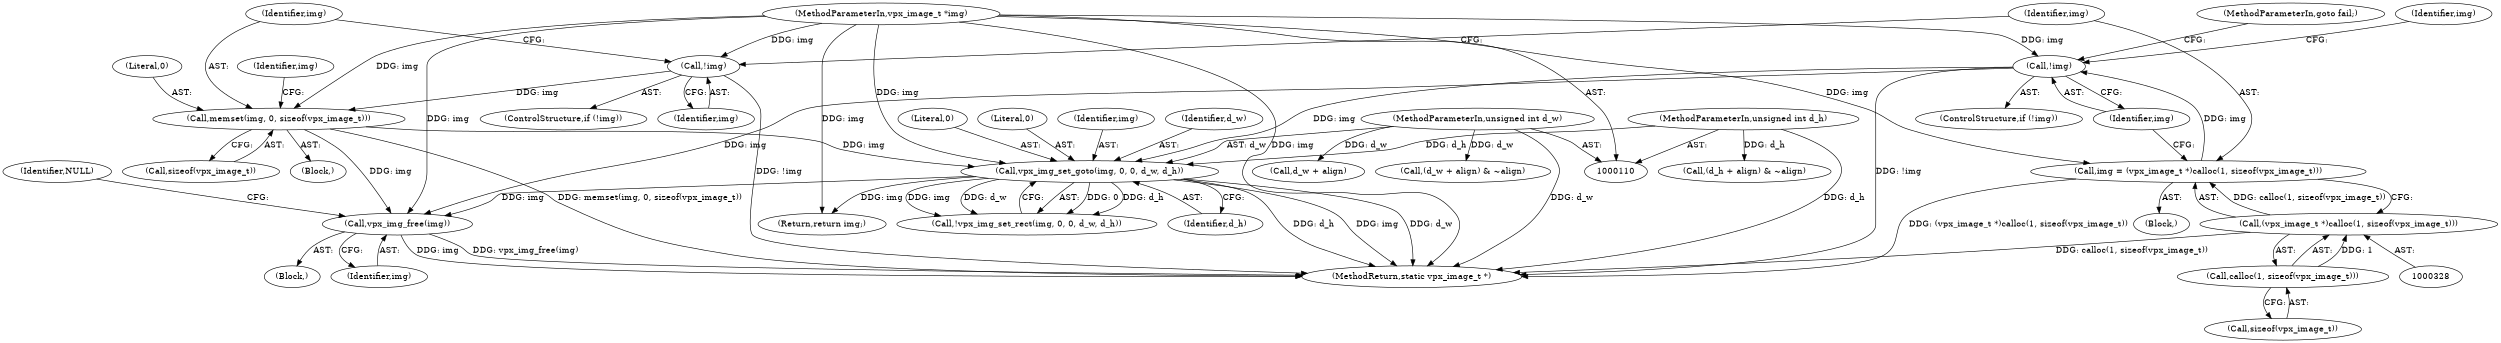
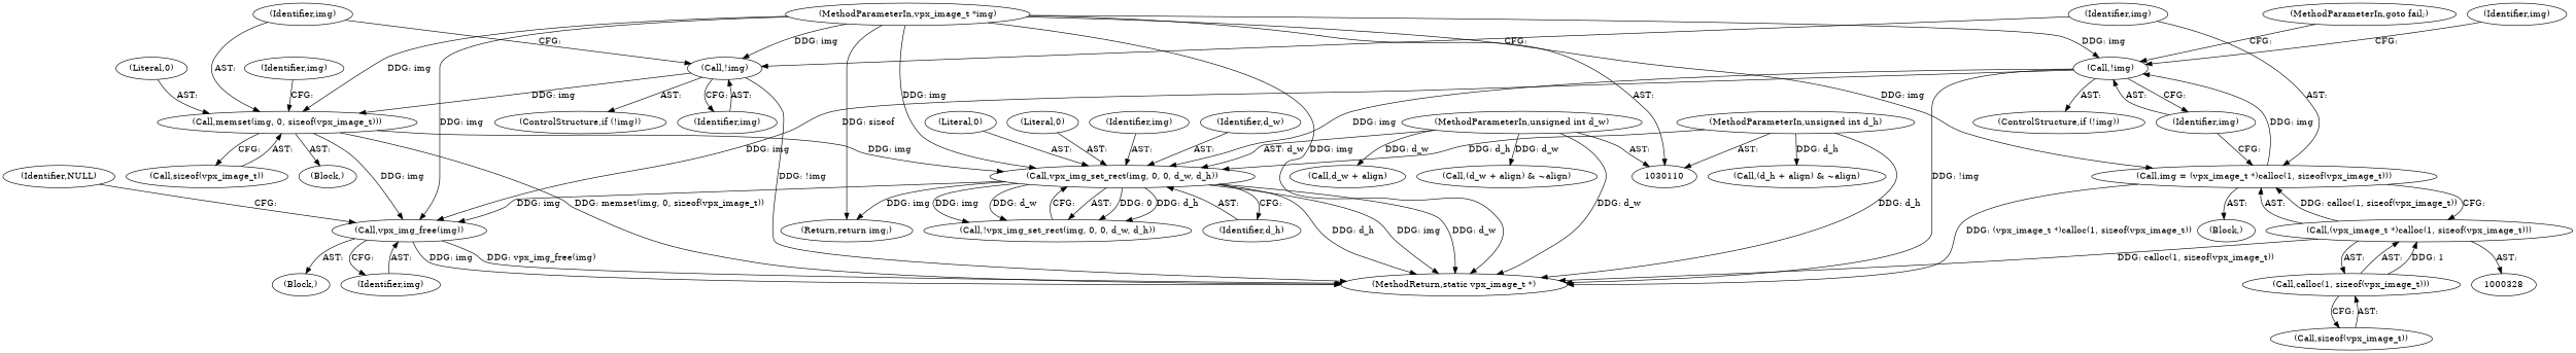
  digraph {
    n1 [label="(Call,vpx_img_free(img))"]
    n2 [label="(Block,)"]
    n3 [label="(MethodReturn,static vpx_image_t *)"]
    n4 [label="(Identifier,img)"]
-   n5 [label="(Call,vpx_img_set_goto(img, 0, 0, d_w, d_h))"]
+   n5 [label="(Call,vpx_img_set_rect(img, 0, 0, d_w, d_h))"]
    n6 [label="(Return,return img;)"]
    n7 [label="(Call,!vpx_img_set_rect(img, 0, 0, d_w, d_h))"]
    n8 [label="(Identifier,d_h)"]
    n9 [label="(Call,memset(img, 0, sizeof(vpx_image_t)))"]
    n10 [label="(Call,sizeof(vpx_image_t))"]
    n11 [label="(Block,)"]
    n12 [label="(Call,!img)"]
    n13 [label="(ControlStructure,if (!img))"]
    n14 [label="(Identifier,img)"]
    n15 [label="(MethodParameterIn,vpx_image_t *img)"]
    n16 [label="(Call,!img)"]
    n17 [label="(Call,img = (vpx_image_t *)calloc(1, sizeof(vpx_image_t)))"]
-   1000110
+   1000110 [label=1030110]
    n19 [label="(Identifier,img)"]
    n20 [label="(ControlStructure,if (!img))"]
    n21 [label="(Call,(vpx_image_t *)calloc(1, sizeof(vpx_image_t)))"]
    n22 [label="(Block,)"]
    n23 [label="(Call,calloc(1, sizeof(vpx_image_t)))"]
    n24 [label="(Call,sizeof(vpx_image_t))"]
    n25 [label="(MethodParameterIn,unsigned int d_w)"]
    n26 [label="(Call,(d_w + align) & ~align)"]
    n27 [label="(Call,d_w + align)"]
    n28 [label="(MethodParameterIn,unsigned int d_h)"]
    n29 [label="(Call,(d_h + align) & ~align)"]
    n30 [label="(Identifier,d_w)"]
    n31 [label="(Literal,0)"]
    n32 [label="(Literal,0)"]
    n33 [label="(Literal,0)"]
    n34 [label="(Identifier,NULL)"]
    n35 [label="(Identifier,img)"]
    n36 [label="(MethodParameterIn,goto fail;)"]
    n37 [label="(Identifier,img)"]
    n38 [label="(Identifier,img)"]
    n39 [label="(Identifier,img)"]
    n40 [label="(Identifier,img)"]
    1000328
    n1 -> n2 [label="AST: "]
    n1 -> n3 [label="DDG: img"]
    n1 -> n3 [label="DDG: vpx_img_free(img)"]
    n1 -> n4 [label="CFG: "]
    n4 -> n1 [label="AST: "]
    n5 -> n1 [label="DDG: img"]
    n5 -> n3 [label="DDG: d_h"]
    n5 -> n3 [label="DDG: img"]
    n5 -> n3 [label="DDG: d_w"]
    n5 -> n6 [label="DDG: img"]
    n5 -> n7 [label="AST: "]
    n5 -> n7 [label="DDG: 0"]
    n5 -> n7 [label="DDG: d_h"]
    n5 -> n7 [label="DDG: img"]
    n5 -> n7 [label="DDG: d_w"]
    n5 -> n8 [label="CFG: "]
    n7 -> n5 [label="CFG: "]
    n8 -> n5 [label="AST: "]
    n9 -> n1 [label="DDG: img"]
    n9 -> n3 [label="DDG: memset(img, 0, sizeof(vpx_image_t))"]
    n9 -> n5 [label="DDG: img"]
    n9 -> n10 [label="CFG: "]
    n9 -> n11 [label="AST: "]
    n10 -> n9 [label="AST: "]
    n12 -> n3 [label="DDG: !img"]
    n12 -> n9 [label="DDG: img"]
    n12 -> n13 [label="AST: "]
    n12 -> n14 [label="CFG: "]
    n14 -> n12 [label="AST: "]
    n15 -> n1 [label="DDG: img"]
    n15 -> n3 [label="DDG: img"]
    n15 -> n5 [label="DDG: img"]
-   n15 -> n6 [label="DDG: img"]
+   n15 -> n6 [label="DDG: sizeof"]
    n15 -> n9 [label="DDG: img"]
    n15 -> n12 [label="DDG: img"]
    n15 -> n16 [label="DDG: img"]
    n15 -> n17 [label="DDG: img"]
    n15 -> 1000110 [label="AST: "]
    n16 -> n1 [label="DDG: img"]
    n16 -> n3 [label="DDG: !img"]
    n16 -> n5 [label="DDG: img"]
    n16 -> n19 [label="CFG: "]
    n16 -> n20 [label="AST: "]
    n17 -> n3 [label="DDG: (vpx_image_t *)calloc(1, sizeof(vpx_image_t))"]
    n17 -> n16 [label="DDG: img"]
    n17 -> n21 [label="CFG: "]
    n17 -> n22 [label="AST: "]
    n19 -> n16 [label="AST: "]
    n19 -> n17 [label="CFG: "]
    n21 -> n3 [label="DDG: calloc(1, sizeof(vpx_image_t))"]
    n21 -> n17 [label="AST: "]
    n21 -> n17 [label="DDG: calloc(1, sizeof(vpx_image_t))"]
    n21 -> n23 [label="AST: "]
    n23 -> n21 [label="AST: "]
    n23 -> n21 [label="DDG: 1"]
    n23 -> n24 [label="CFG: "]
    n24 -> n23 [label="AST: "]
    n25 -> n3 [label="DDG: d_w"]
    n25 -> n5 [label="AST: d_w"]
    n25 -> 1000110 [label="AST: "]
    n25 -> n26 [label="DDG: d_w"]
    n25 -> n27 [label="DDG: d_w"]
    n28 -> n3 [label="DDG: d_h"]
    n28 -> n5 [label="DDG: d_h"]
    n28 -> 1000110 [label="AST: "]
    n28 -> n29 [label="DDG: d_h"]
    n30 -> n5 [label="AST: "]
    n31 -> n9 [label="AST: "]
    n32 -> n5 [label="AST: "]
    n33 -> n5 [label="AST: "]
    n34 -> n1 [label="CFG: "]
    n35 -> n9 [label="CFG: "]
    n36 -> n16 [label="CFG: "]
    n37 -> n12 [label="CFG: "]
    n37 -> n17 [label="AST: "]
    n38 -> n5 [label="AST: "]
    n39 -> n16 [label="CFG: "]
    n40 -> n9 [label="AST: "]
    n40 -> n12 [label="CFG: "]
-   1000328 -> n21 [label="AST: "]
+   n21 -> 1000328 [label="AST: "]
  }
